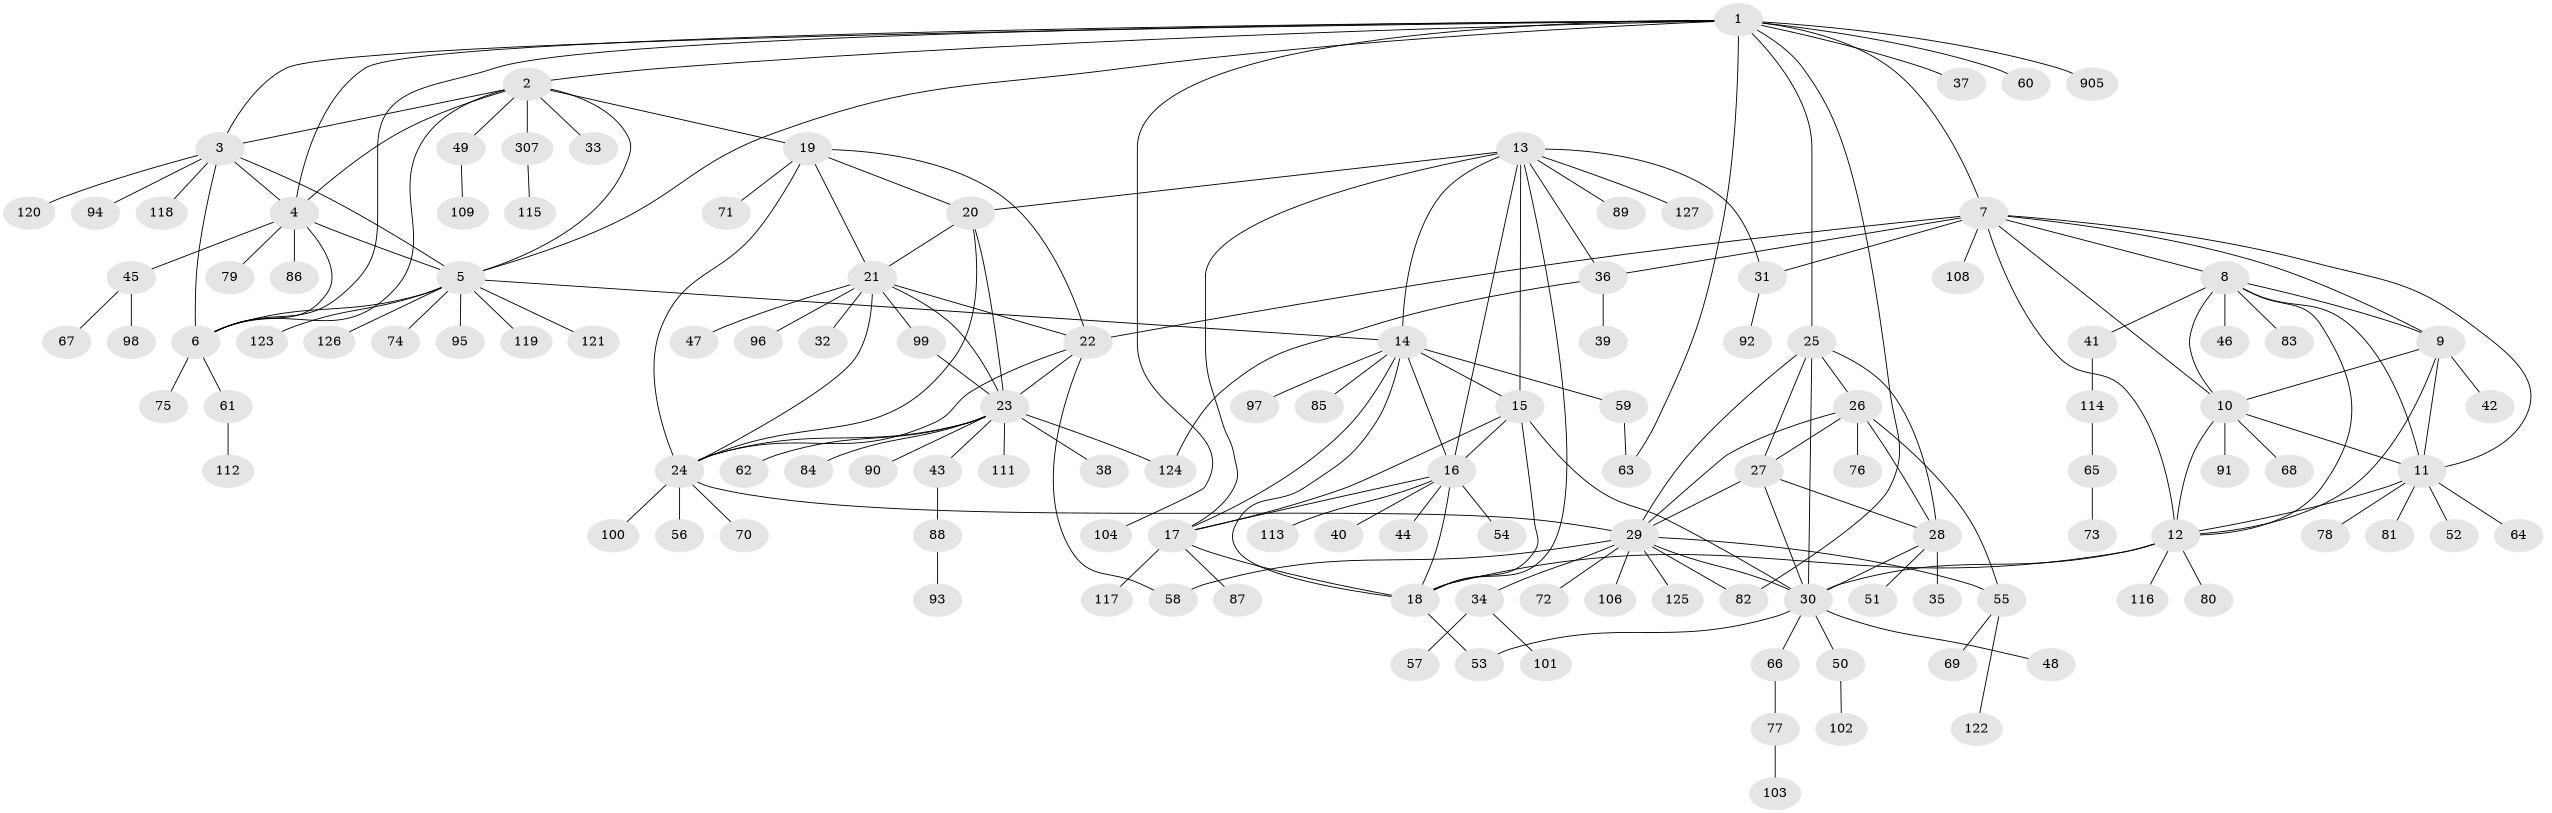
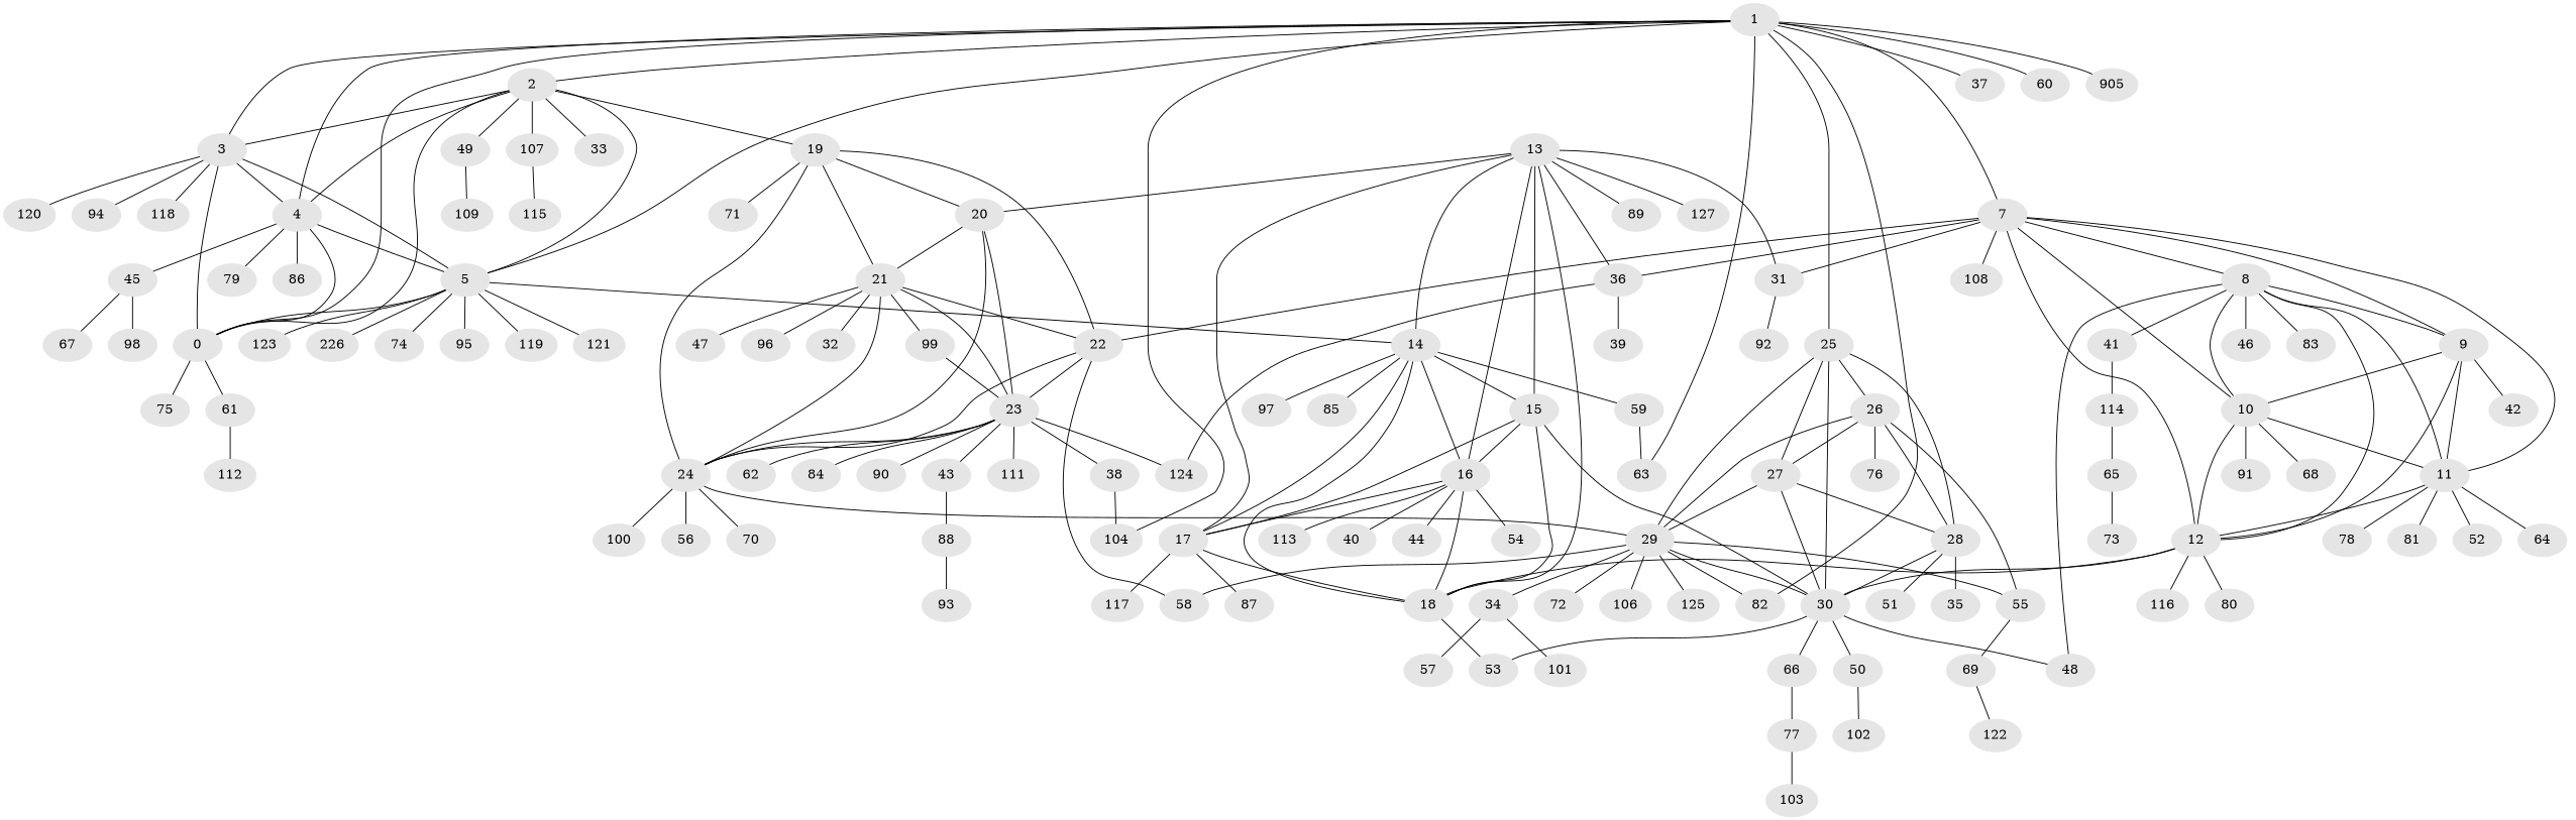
  graph {
    node [color=gray90 style=filled]
    1
    2
    3
    4
    5
-   6
+   6 [label=0]
    7
    25
    37
    60
    63
    82
    104
    n14 [label=905]
    19
    33
    49
-   107 [label=307]
+   107
    94
    118
    120
    45
    79
    86
    14
    74
    95
    119
    121
    123
-   126
+   126 [label=226]
    61
    75
    8
    9
    10
    11
    12
    22
    31
    36
    108
    30
    29
    26
    27
    28
    20
    21
    24
    71
    109
    115
    67
    98
    18
    15
    16
    17
    59
    85
    97
    112
    41
    46
    48
    83
    42
    68
    91
    52
    64
    78
    81
    80
    116
    23
    58
    92
    124
    39
    114
    53
    50
    66
    65
    73
    13
    89
    127
    40
    44
    54
    113
    87
    117
    32
    47
    96
    99
    38
    43
    62
    84
    90
    111
    56
    70
    100
    88
    34
    55
    72
    106
    125
    76
    35
    51
    57
    101
    69
    102
    77
    93
    122
    103
    1 -- 2
    1 -- 3
    1 -- 4
    1 -- 5
    1 -- 6
    1 -- 7
    1 -- 25
    1 -- 37
    1 -- 60
    1 -- 63
    1 -- 82
    1 -- 104
    1 -- n14
    2 -- 3
    2 -- 4
    2 -- 5
    2 -- 6
    2 -- 19
    2 -- 33
    2 -- 49
    2 -- 107
    3 -- 4
    3 -- 5
    3 -- 6
    3 -- 94
    3 -- 118
    3 -- 120
    4 -- 5
    4 -- 6
    4 -- 45
    4 -- 79
    4 -- 86
    5 -- 6
    5 -- 14
    5 -- 74
    5 -- 95
    5 -- 119
    5 -- 121
    5 -- 123
    5 -- 126
    6 -- 61
    6 -- 75
    7 -- 8
    7 -- 9
    7 -- 10
    7 -- 11
    7 -- 12
    7 -- 22
    7 -- 31
    7 -- 36
    7 -- 108
    25 -- 30
    25 -- 29
    25 -- 26
    25 -- 27
    25 -- 28
    19 -- 22
    19 -- 20
    19 -- 21
    19 -- 24
    19 -- 71
    49 -- 109
    107 -- 115
    45 -- 67
    45 -- 98
    14 -- 18
    14 -- 15
    14 -- 16
    14 -- 17
    14 -- 59
    14 -- 85
    14 -- 97
    61 -- 112
    8 -- 9
    8 -- 10
    8 -- 11
    8 -- 12
    8 -- 41
    8 -- 46
+   8 -- 48
    8 -- 83
    9 -- 10
    9 -- 11
    9 -- 12
    9 -- 42
    10 -- 11
    10 -- 12
    10 -- 68
    10 -- 91
    11 -- 12
    11 -- 52
    11 -- 64
    11 -- 78
    11 -- 81
    12 -- 30
    12 -- 18
    12 -- 80
    12 -- 116
    22 -- 24
    22 -- 23
    22 -- 58
    31 -- 92
    36 -- 124
    36 -- 39
    30 -- 48
    30 -- 53
    30 -- 50
    30 -- 66
    29 -- 82
    29 -- 30
    29 -- 58
    29 -- 34
    29 -- 55
    29 -- 72
    29 -- 106
    29 -- 125
    26 -- 29
    26 -- 27
    26 -- 28
    26 -- 55
    26 -- 76
    27 -- 30
    27 -- 29
    27 -- 28
    28 -- 30
    28 -- 35
    28 -- 51
    20 -- 21
    20 -- 24
    20 -- 23
    21 -- 22
    21 -- 24
    21 -- 23
    21 -- 32
    21 -- 47
    21 -- 96
    21 -- 99
    24 -- 29
    24 -- 56
    24 -- 70
    24 -- 100
    18 -- 53
    15 -- 30
    15 -- 18
    15 -- 16
    15 -- 17
    16 -- 18
    16 -- 17
    16 -- 40
    16 -- 44
    16 -- 54
    16 -- 113
    17 -- 18
    17 -- 87
    17 -- 117
    59 -- 63
    41 -- 114
    23 -- 24
    23 -- 124
    23 -- 38
    23 -- 43
    23 -- 62
    23 -- 84
    23 -- 90
    23 -- 111
    114 -- 65
    50 -- 102
    66 -- 77
    65 -- 73
    13 -- 14
    13 -- 31
    13 -- 36
    13 -- 20
    13 -- 18
    13 -- 15
    13 -- 16
    13 -- 17
    13 -- 89
    13 -- 127
    99 -- 23
+   38 -- 104
    43 -- 88
    88 -- 93
    34 -- 57
    34 -- 101
    55 -- 69
-   55 -- 122
+   69 -- 122
    77 -- 103
  }
